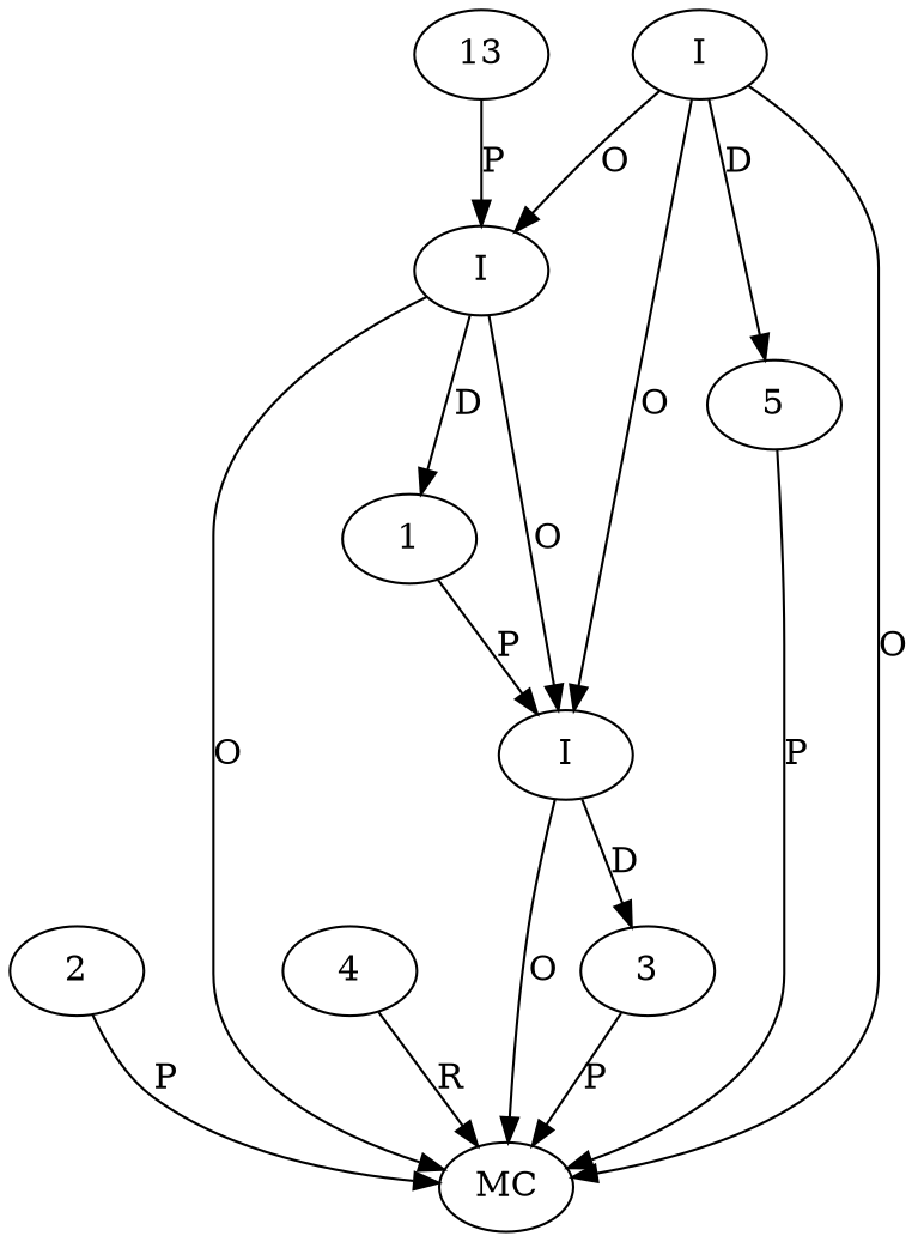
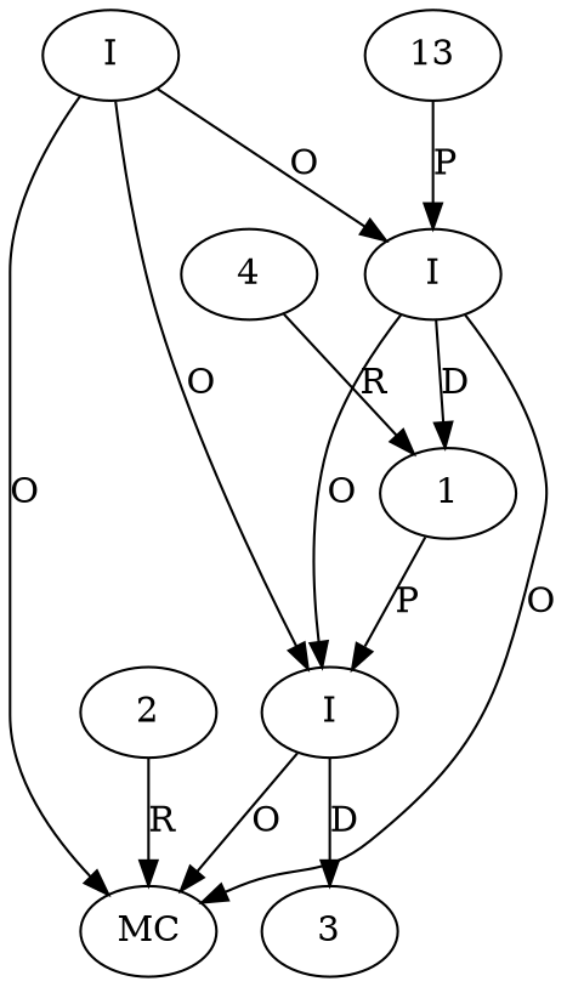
  digraph {
    node [t=JarResource]
    n1 [l=52 label=MC s="analyzeResource()" t=ResourceAnalyzer]
    2 [n=dummy_]
    3 [n=dummy_]
    4 [n=a t=BundleAnalyzer]
-   5 [n=dummy_]
    n6 [l=48 label=I t=LinkedList]
    n7 [l=50 label=I]
    n8 [l=50 label=I t=File]
    n9 [label=1 n=dummy_ t=File]
    n10 [label=13 t=String v="testdata/org.apache.felix.framework-3.2.2.jar"]
-   2 -> n1 [label=P]
-   3 -> n1 [label=P]
-   4 -> n1 [label=R]
-   5 -> n1 [label=P]
+   2 -> n1 [label=R]
+   4 -> n9 [label=R]
    n6 -> n1 [label=O]
-   n6 -> 5 [label=D]
    n6 -> n7 [label=O]
    n6 -> n8 [label=O]
    n7 -> n1 [label=O]
    n7 -> 3 [label=D]
    n8 -> n1 [label=O]
    n8 -> n7 [label=O]
    n8 -> n9 [label=D]
    n9 -> n7 [label=P]
    n10 -> n8 [label=P]
  }
